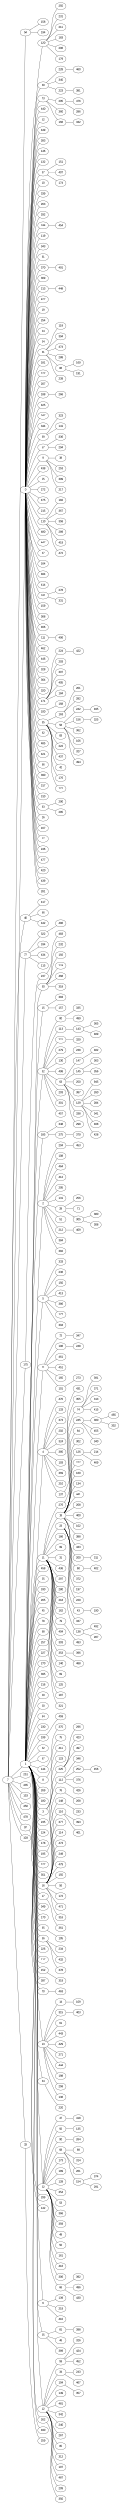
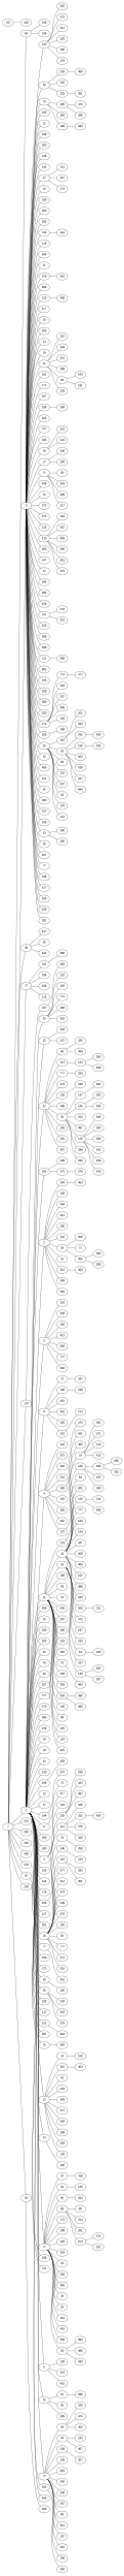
  graph {
    fontname="Liberation Sans"
    rankdir=LR
    node [fontname="Liberation Sans"]
    edge [fontname="Liberation Sans"]
    14
    109
    163
    201
    282
    120
    255
    231
    211
    183
    206
    179
    74
    391
    371
    313
    415
    245
    300
    455
    340
    465
    352
    49
    228
    345
    223
    460
    381
    73
    205
    360
    166
    476
    286
    332
    54
    158
    194
    112
    346
    252
    376
    426
    456
    0
    440
    52
    449
    283
    146
    132
    37
    10
    339
    263
    292
    244
    119
    343
    91
    370
    309
    213
    427
    19
    254
    24
    64
    41
    181
    122
    207
    188
    425
    247
    344
    39
    57
    9
    438
    55
    272
    475
    215
    110
    480
    447
    67
    164
    484
    414
    241
    159
    368
    466
    111
    462
    446
    328
    364
    320
    171
    100
    35
    82
    485
    421
    96
    390
    317
    310
    93
    26
    167
    27
    246
    477
    420
    439
    281
    151
    407
    174
    454
    491
    448
    118
    394
    474
    288
    88
    239
    266
    323
    141
    336
    294
    38
    253
    399
    217
    182
    367
    358
    289
    419
    472
    278
    331
    406
    224
    293
    307
    405
    184
    168
    58
    83
    222
    437
    42
    176
    121
    290
    285
    80
    335
    499
    76
    268
    276
    355
    30
    232
    192
    274
    468
    318
    47
    418
    18
    84
    302
    126
    277
    160
    134
    441
    208
    400
    102
    388
    433
    200
    60
    214
    469
    311
    402
    204
    453
    322
    486
    15
    383
    157
    32
    113
    221
    279
    130
    498
    63
    203
    301
    457
    143
    329
    238
    147
    145
    250
    387
    129
    338
    298
    148
    233
    185
    348
    275
    379
    2
    108
    464
    412
    295
    131
    28
    51
    212
    384
    382
    256
    71
    305
    409
    365
    489
    23
    372
    197
    229
    43
    337
    138
    190
    492
    287
    5
    333
    236
    150
    413
    386
    177
    304
    92
    135
    40
    417
    86
    442
    242
    495
    77
    334
    434
    115
    156
    325
    90
    264
    169
    191
    72
    347
    482
    59
    326
    424
    452
    363
    356
    21
    196
    461
    451
    165
    101
    248
    273
    4
    470
    133
    373
    202
    324
    385
    193
    369
    210
    137
    431
    380
    308
    11
    186
    99
    31
    436
    297
    280
    218
    162
    79
    404
    303
    353
    140
    69
    125
    187
    321
    493
    396
    488
    175
    237
    483
    1
    458
    65
    330
    265
    45
    78
    98
    257
    227
    270
    395
    216
    29
    20
    94
    230
    199
    62
    87
    144
    8
    269
    180
    3
    235
    124
    178
    195
    127
    351
    16
    17
    349
    170
    95
    36
    226
    117
    152
    397
    70
    13
    44
    22
    299
    142
    6
    25
    12
    262
    459
    375
    75
    411
    123
    225
    116
    377
    114
    473
    249
    479
    155
    56
    172
    471
    316
    361
    105
    234
    432
    378
    319
    463
    315
    61
    443
    429
    271
    444
    198
    258
    136
    220
    68
    173
    189
    128
    354
    53
    366
    359
    48
    50
    161
    416
    306
    66
    139
    219
    410
    81
    46
    389
    34
    104
    149
    481
    342
    240
    267
    85
    312
    107
    487
    209
    350
    393
    401
    243
    467
    7
    251
    435
    153
    450
    478
    97
    103
    33
    490
    259
    296
    423
    497
    357
    403
    89
    314
    261
    154
    374
    291
    398
    422
    n488 [label=945]
    260
    284
    341
    408
    428
    362
    106
    327
    494
    392
    496
    430
    14 -- 109
    163 -- 201
    163 -- 282
    120 -- 255
    120 -- 231
    120 -- 211
    120 -- 183
    120 -- 206
    120 -- 179
    74 -- 391
    74 -- 371
    74 -- 313
    74 -- 415
    245 -- 300
    245 -- 455
    245 -- 340
    300 -- 465
    300 -- 352
    49 -- 228
    49 -- 345
    49 -- 223
    228 -- 460
    223 -- 381
    73 -- 205
    73 -- 360
    73 -- 166
    205 -- 476
    205 -- 286
    166 -- 332
    54 -- 158
    54 -- 194
    112 -- 346
    112 -- 252
    112 -- 376
    112 -- 426
    252 -- 456
    0 -- 120
    0 -- 49
    0 -- 73
    0 -- 440
    0 -- 52
    0 -- 449
    0 -- 283
    0 -- 146
    0 -- 132
    0 -- 37
    0 -- 10
    0 -- 339
    0 -- 263
    0 -- 292
    0 -- 244
    0 -- 119
    0 -- 343
    0 -- 91
    0 -- 370
    0 -- 309
    0 -- 213
    0 -- 427
    0 -- 19
    0 -- 254
    0 -- 24
    0 -- 64
    0 -- 41
    0 -- 181
    0 -- 122
    0 -- 207
    0 -- 188
    0 -- 425
    0 -- 247
    0 -- 344
    0 -- 39
    0 -- 57
    0 -- 9
    0 -- 438
    0 -- 55
    0 -- 272
    0 -- 475
    0 -- 215
    0 -- 110
    0 -- 480
    0 -- 447
    0 -- 67
    0 -- 164
    0 -- 484
    0 -- 414
    0 -- 241
    0 -- 159
    0 -- 368
    0 -- 466
    0 -- 111
    0 -- 462
    0 -- 446
    0 -- 328
    0 -- 364
    0 -- 320
    0 -- 171
    0 -- 100
    0 -- 35
    0 -- 82
    0 -- 485
    0 -- 421
    0 -- 96
    0 -- 390
    0 -- 317
    0 -- 310
    0 -- 93
    0 -- 26
    0 -- 167
    0 -- 27
    0 -- 246
    0 -- 477
    0 -- 420
    0 -- 439
    0 -- 281
    37 -- 151
    37 -- 407
    37 -- 174
    244 -- 454
    370 -- 491
    213 -- 448
    41 -- 118
    41 -- 394
    41 -- 474
    41 -- 288
    41 -- 88
    41 -- 239
    188 -- 266
    39 -- 323
    39 -- 141
    57 -- 336
    57 -- 294
    9 -- 38
    9 -- 253
    9 -- 399
    9 -- 217
    110 -- 182
    110 -- 367
    110 -- 358
    110 -- 289
    110 -- 419
    110 -- 472
    241 -- 278
    241 -- 331
    111 -- 406
    171 -- 224
    171 -- 293
    171 -- 307
    171 -- 405
    171 -- 184
    100 -- 168
    35 -- 163
    35 -- 58
    35 -- 83
    35 -- 222
    35 -- 437
    35 -- 42
    35 -- 176
    35 -- 121
    93 -- 290
    93 -- 285
    88 -- 169
    88 -- 191
    224 -- 422
    58 -- 242
    58 -- 156
    58 -- 362
    58 -- 106
    58 -- 327
    58 -- 494
    80 -- 335
    80 -- 499
    76 -- 268
    276 -- 355
    30 -- 232
    30 -- 192
    30 -- 274
    30 -- 468
    30 -- 318
    47 -- 418
    18 -- 74
    18 -- 245
    18 -- 84
    18 -- 302
    18 -- 126
    18 -- 277
    18 -- 160
    18 -- 134
    18 -- 441
    18 -- 208
    18 -- 400
    18 -- 102
    18 -- 388
    18 -- 433
    18 -- 200
-   18 -- 60
    126 -- 214
    126 -- 469
    200 -- 311
    60 -- 402
    204 -- 453
    322 -- 486
    15 -- 383
    15 -- 157
    32 -- 80
    32 -- 113
    32 -- 221
    32 -- 279
    32 -- 130
    32 -- 498
    32 -- 63
    32 -- 203
    32 -- 301
    32 -- 457
    113 -- 143
    221 -- 329
    130 -- 238
    63 -- 147
    63 -- 145
    63 -- 250
    63 -- 387
    63 -- 129
    63 -- 338
    63 -- 298
    143 -- 365
    143 -- 489
    147 -- 482
    145 -- 363
    145 -- 356
    129 -- n488
    129 -- 260
    129 -- 284
    129 -- 341
    129 -- 408
    129 -- 428
    148 -- 233
    185 -- 348
    185 -- 275
    275 -- 379
    2 -- 204
    2 -- 108
    2 -- 464
    2 -- 412
    2 -- 295
    2 -- 131
    2 -- 28
    2 -- 51
    2 -- 212
    2 -- 384
    2 -- 382
    28 -- 256
    28 -- 71
    28 -- 305
    212 -- 409
    305 -- 380
    305 -- 308
    23 -- 372
    23 -- 197
    23 -- 229
    23 -- 43
    23 -- 337
    23 -- 138
    43 -- 190
    138 -- 492
    138 -- 287
    5 -- 333
    5 -- 236
    5 -- 150
    5 -- 413
    5 -- 386
    5 -- 177
    5 -- 304
    92 -- 135
    40 -- 417
    40 -- 86
    40 -- 442
    242 -- 495
    77 -- 322
    77 -- 334
    77 -- 434
    77 -- 115
    156 -- 325
    90 -- 264
    72 -- 347
    59 -- 326
    59 -- 424
    59 -- 452
    21 -- 72
    21 -- 196
    21 -- 461
    21 -- 451
    21 -- 165
    21 -- 101
    196 -- 248
    101 -- 273
-   4 -- 470
+   385 -- 470
    4 -- 133
    4 -- 373
    4 -- 202
    4 -- 324
    4 -- 385
    4 -- 193
    4 -- 369
    4 -- 210
    4 -- 137
    137 -- 431
    11 -- 276
    11 -- 18
    11 -- 23
    11 -- 186
    11 -- 99
    11 -- 31
    11 -- 436
    11 -- 297
    11 -- 280
    11 -- 218
    11 -- 162
    11 -- 79
    11 -- 404
    11 -- 303
    11 -- 353
    11 -- 140
    11 -- 69
    11 -- 125
    11 -- 187
    11 -- 321
    79 -- 493
    353 -- 396
    353 -- 488
    175 -- 237
    237 -- 483
    1 -- 30
    1 -- 15
    1 -- 32
    1 -- 185
    1 -- 2
    1 -- 5
    1 -- 21
    1 -- 4
    1 -- 11
    1 -- 458
    1 -- 65
    1 -- 330
    1 -- 265
    1 -- 45
    1 -- 78
    1 -- 98
    1 -- 257
    1 -- 227
    1 -- 270
    1 -- 395
    1 -- 216
    1 -- 29
    1 -- 20
    1 -- 94
    1 -- 230
    1 -- 199
    1 -- 62
    1 -- 87
    1 -- 144
    1 -- 8
    1 -- 269
    1 -- 180
    1 -- 3
    1 -- 235
    1 -- 124
    1 -- 178
    1 -- 195
    1 -- 127
    1 -- 351
    1 -- 16
    1 -- 17
    1 -- 349
    1 -- 170
    1 -- 95
    1 -- 36
    1 -- 226
    1 -- 117
    1 -- 152
    1 -- 397
    1 -- 70
    1 -- 13
    1 -- 44
    1 -- 22
    1 -- 299
    1 -- 142
    1 -- 6
    1 -- 25
    1 -- 12
    1 -- 262
    199 -- 459
    144 -- 375
    8 -- 75
    3 -- 411
    3 -- 123
    195 -- 225
    16 -- 112
    16 -- 76
    16 -- 148
    16 -- 116
    16 -- 377
    16 -- 114
    16 -- 473
    16 -- 249
    16 -- 479
    16 -- 155
    16 -- 56
    16 -- 172
    16 -- 471
    16 -- 316
    17 -- 361
    95 -- 105
    36 -- 234
    36 -- 432
    36 -- 378
    152 -- 319
    70 -- 463
    13 -- 14
    13 -- 315
    13 -- 61
    13 -- 443
    13 -- 429
    13 -- 271
    13 -- 444
    13 -- 198
    13 -- 258
    13 -- 136
    44 -- 220
    22 -- 47
    22 -- 92
    22 -- 90
    22 -- 68
    22 -- 173
    22 -- 189
    22 -- 128
    22 -- 354
    22 -- 53
    22 -- 366
    22 -- 359
    22 -- 48
    22 -- 50
    22 -- 161
    22 -- 416
    22 -- 306
    22 -- 66
    6 -- 139
    6 -- 219
    6 -- 410
    25 -- 81
    25 -- 46
    25 -- 389
    12 -- 59
    12 -- 34
    12 -- 104
    12 -- 149
    12 -- 481
    12 -- 342
    12 -- 240
    12 -- 267
    12 -- 85
    12 -- 312
    12 -- 107
    12 -- 487
    12 -- 209
    262 -- 350
    225 -- 296
    225 -- 423
    225 -- 497
    116 -- 393
    116 -- 401
    315 -- 403
    68 -- 89
    68 -- 314
    68 -- 261
    68 -- 154
    66 -- 392
    66 -- 496
    66 -- 430
    81 -- 398
    34 -- 243
    34 -- 467
    104 -- 357
    7 -- 54
    7 -- 0
    7 -- 40
    7 -- 77
    7 -- 175
    7 -- 1
    7 -- 251
    7 -- 435
    7 -- 153
    7 -- 450
    7 -- 478
    7 -- 97
    7 -- 103
    7 -- 33
    97 -- 490
    33 -- 259
    154 -- 374
    154 -- 291
  }
